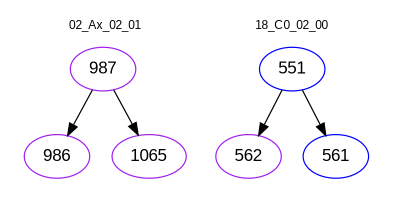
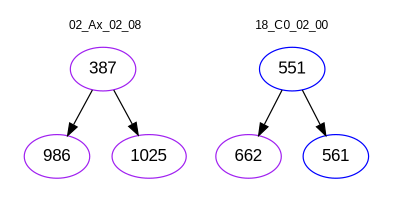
  digraph {
    fontname="Liberation Sans"
    node [color=purple fontname="Liberation Sans"]
    edge [color=black fontname="Liberation Sans"]
-   n1 [label=987]
+   n1 [label=387]
    n2 [label=986]
-   n3 [label=1065]
+   n3 [label=1025]
    n4 [color=blue label=551]
-   n5 [label=562]
+   n5 [label=662]
    n6 [color=blue label=561]
    subgraph cluster_1 {
      color=white
      fontsize=10
-     label="02_Ax_02_01"
+     label="02_Ax_02_08"
      n1
      n2
      n3
    }
    subgraph cluster_2 {
      color=white
      fontsize=10
      label="18_C0_02_00"
      n4
      n5
      n6
    }
    n1 -> n2
    n1 -> n3
    n4 -> n5
    n4 -> n6
  }
